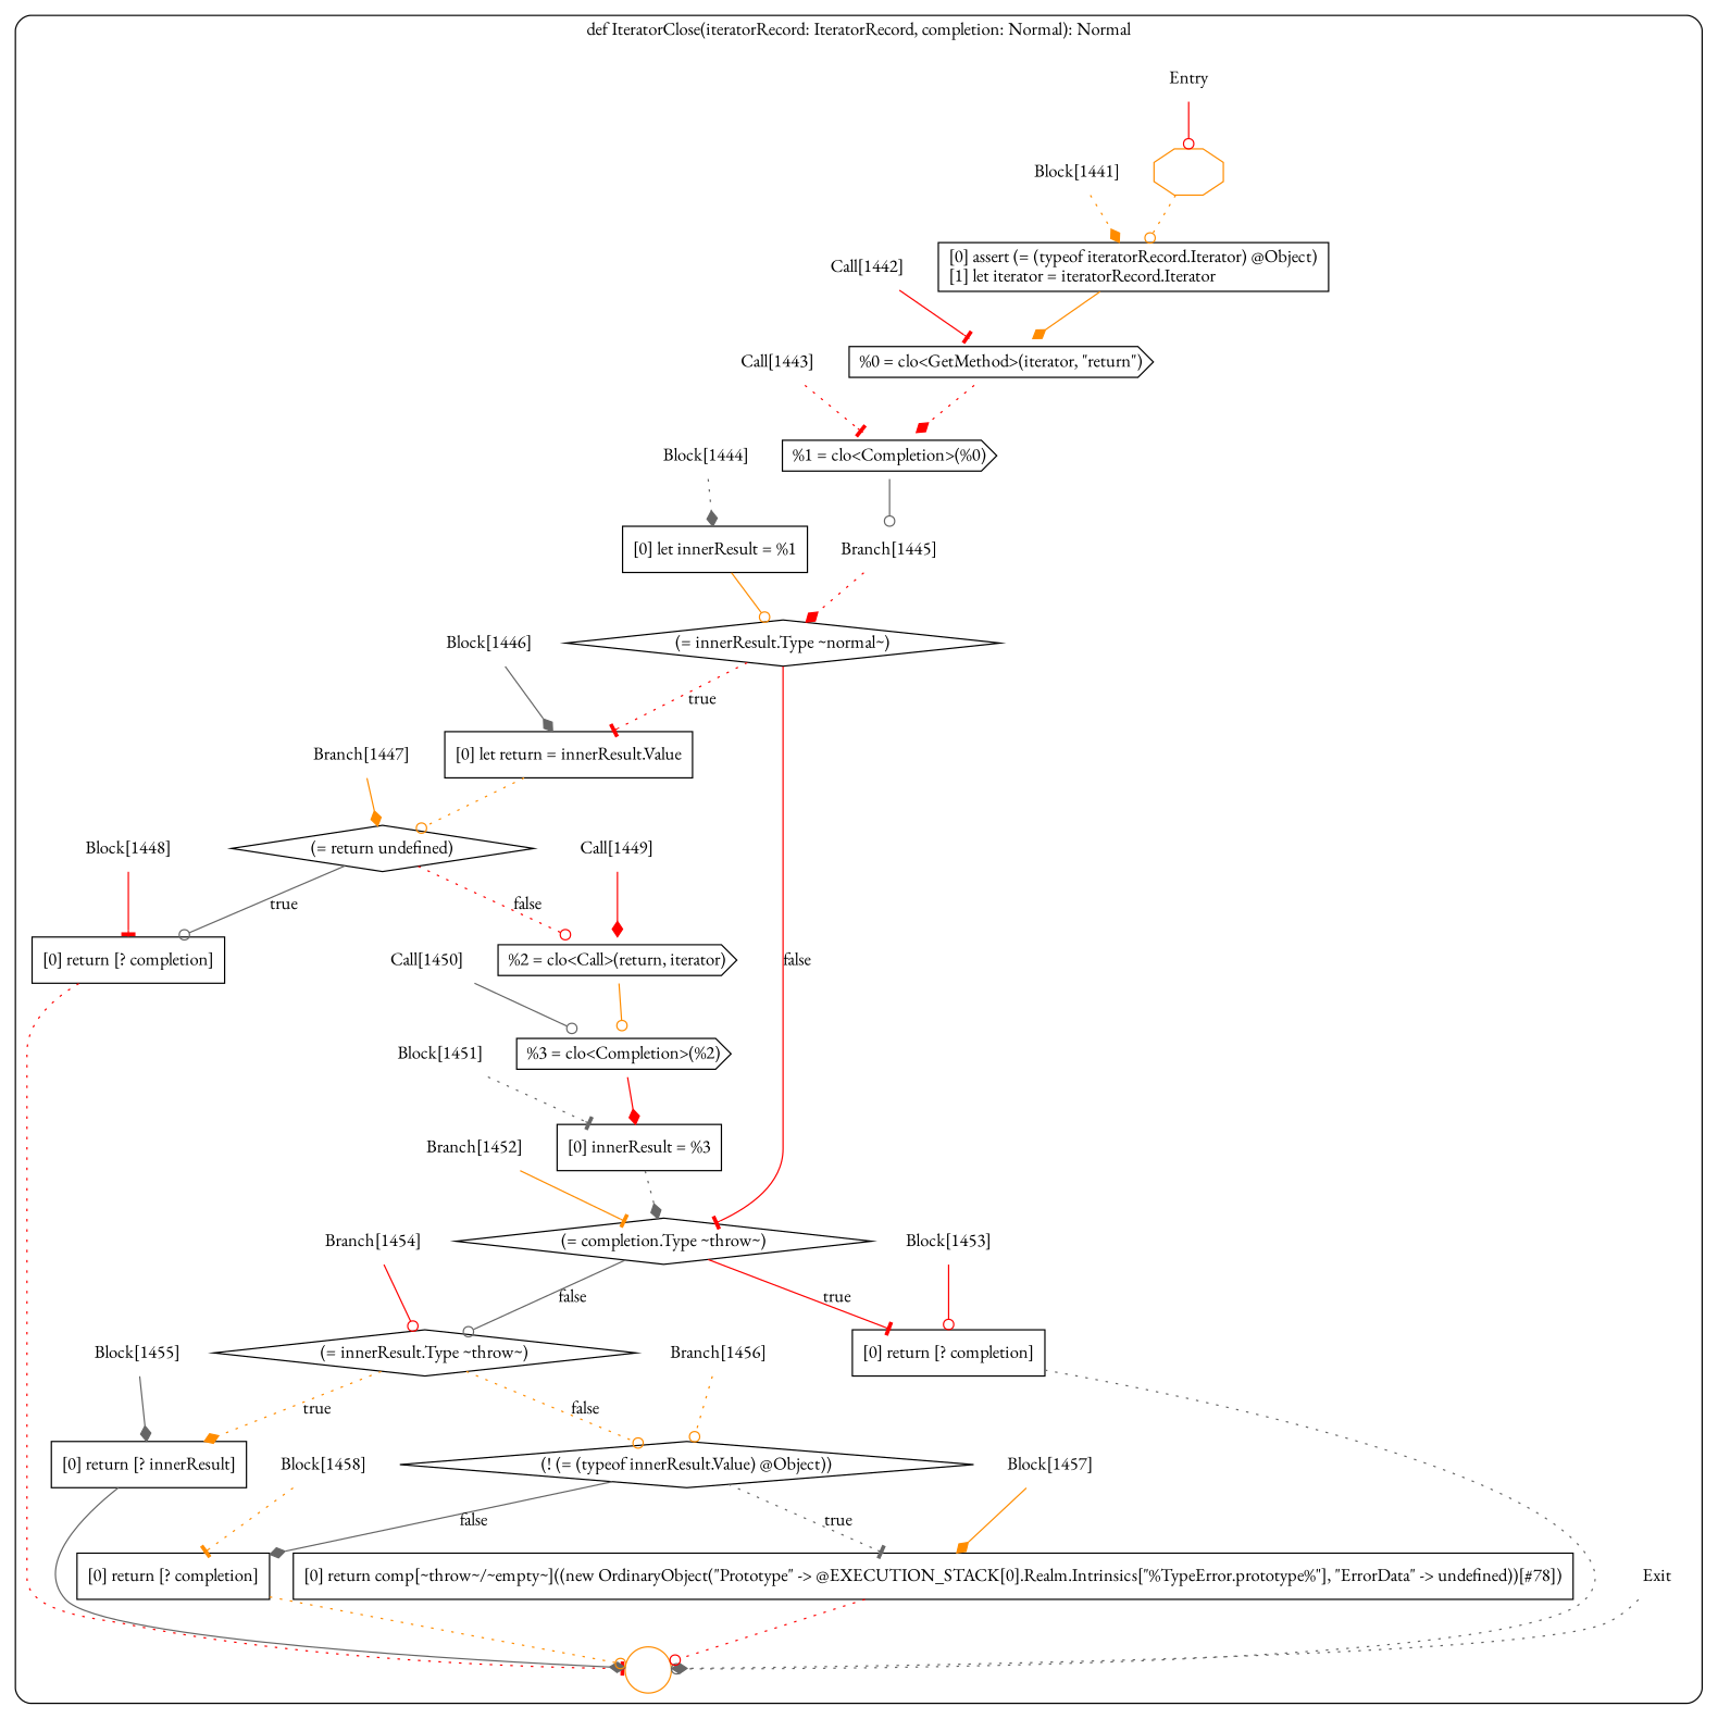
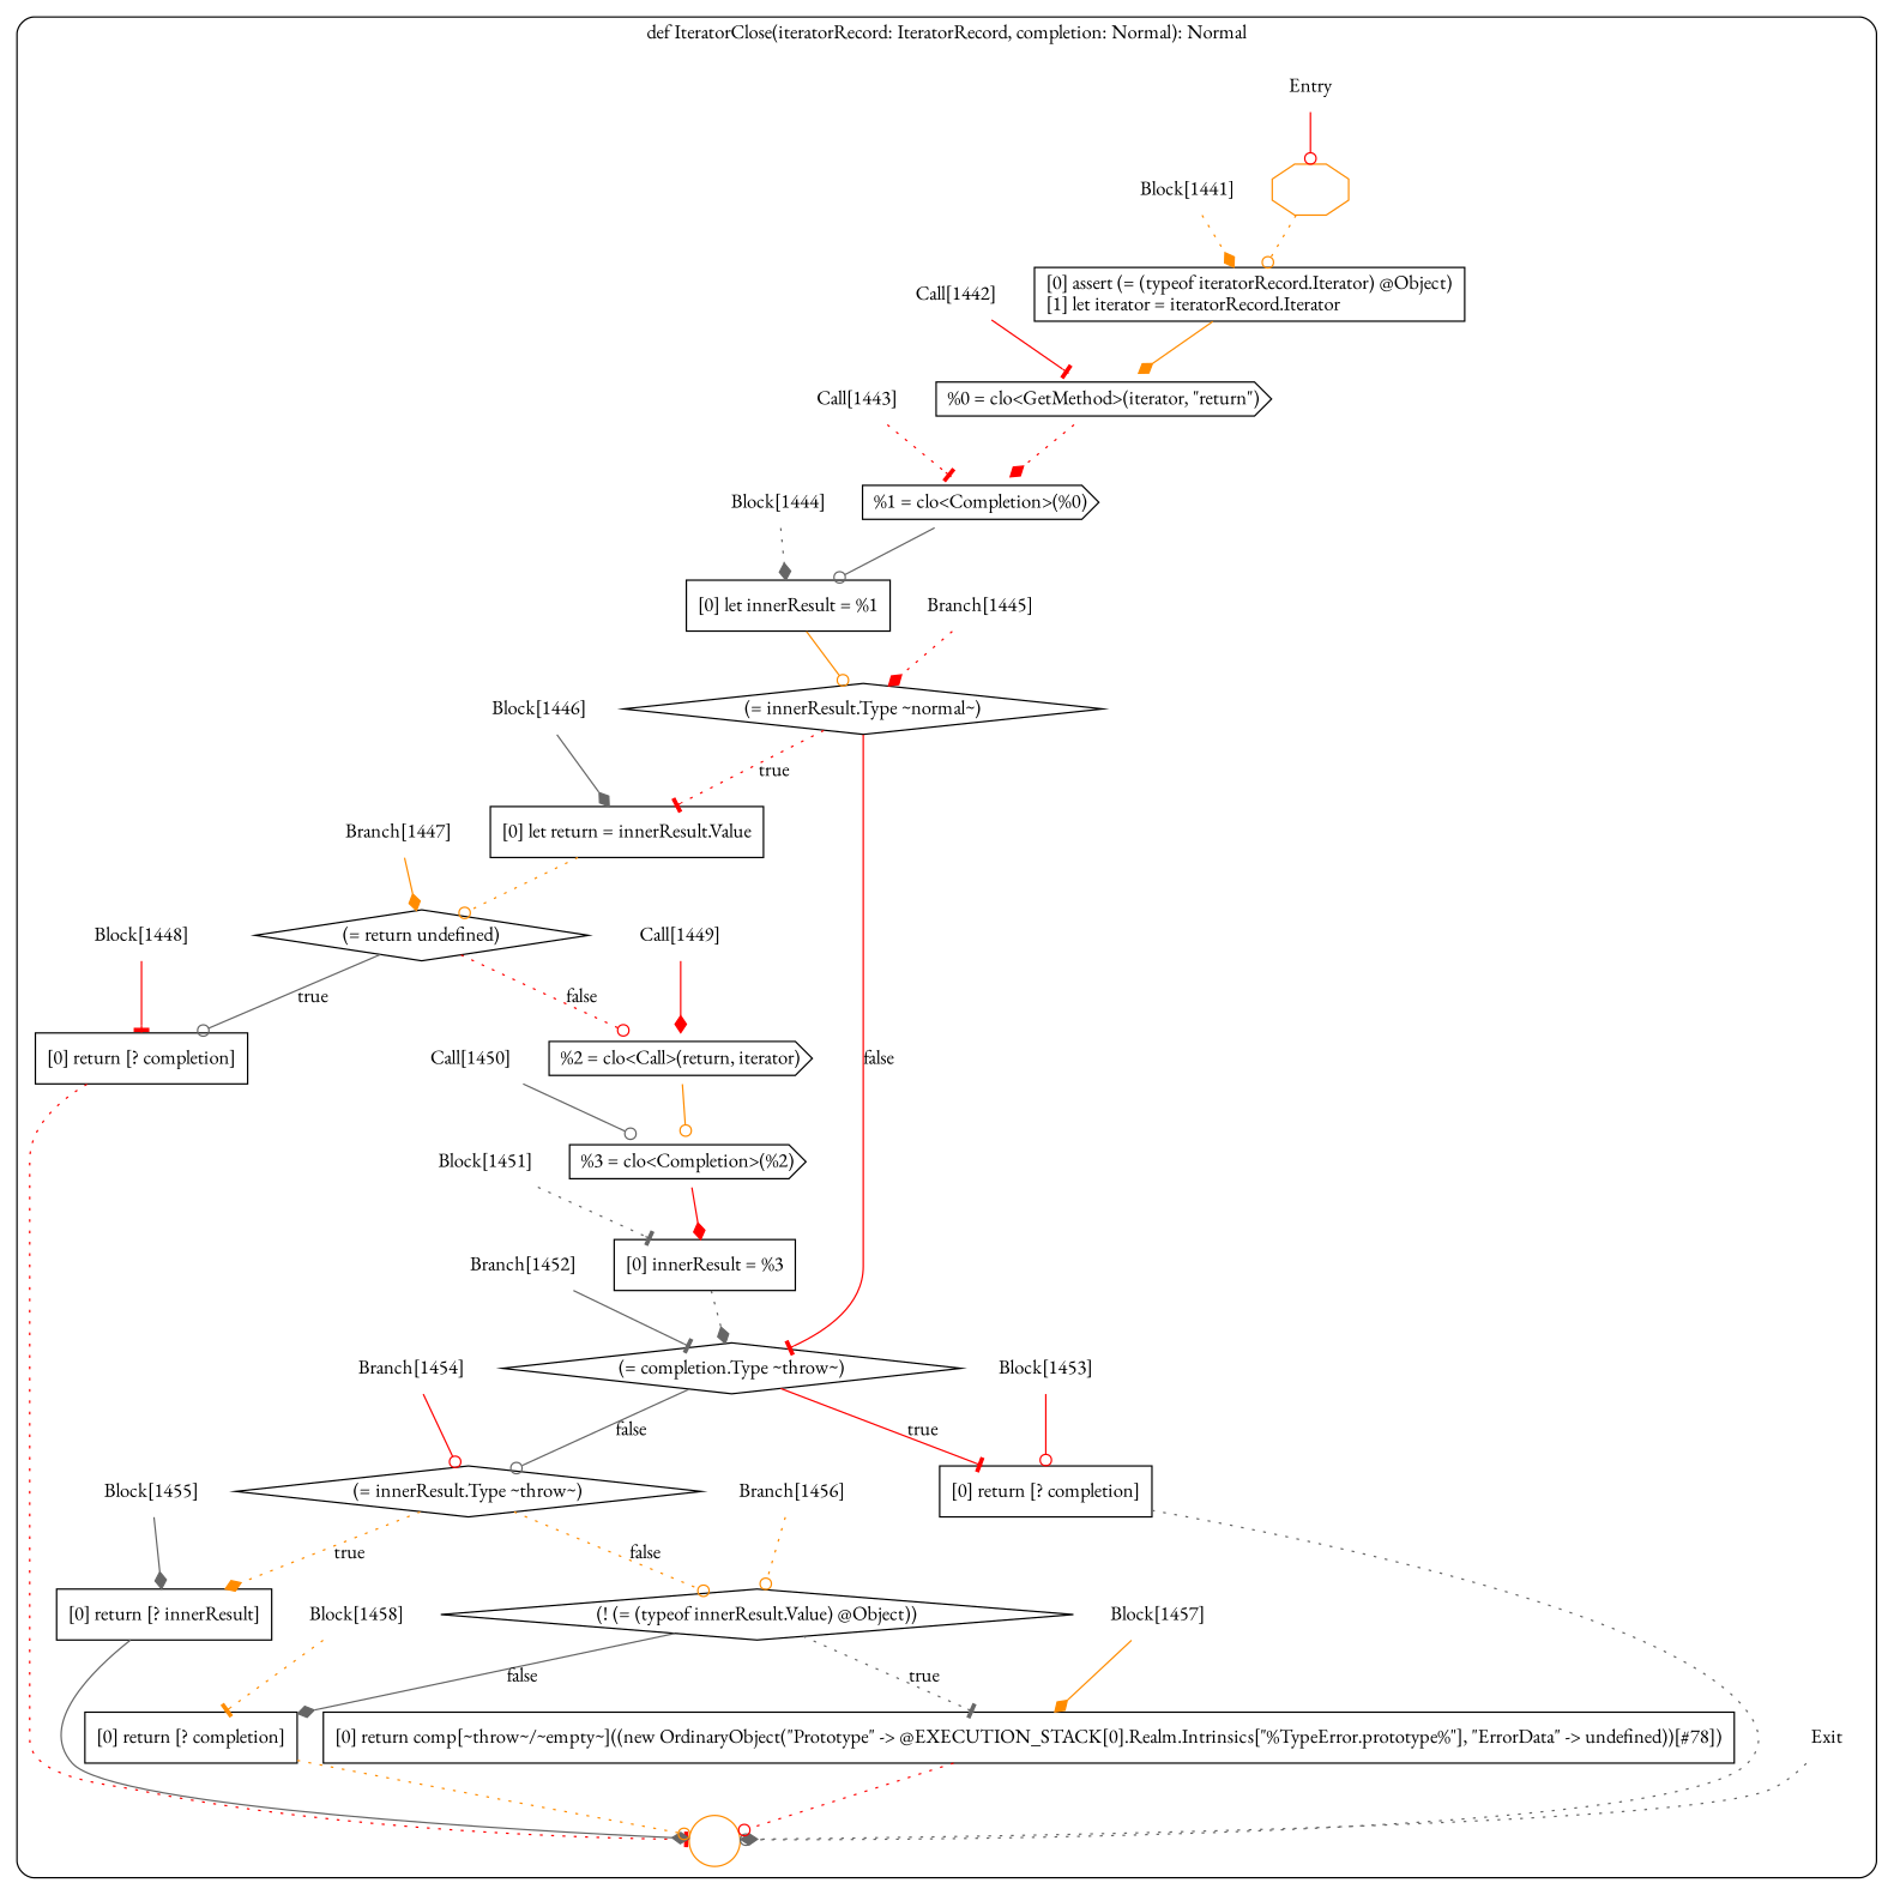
  digraph {
    fontname="EB Garamond"
    node [fontname="EB Garamond" shape=none]
    edge [arrowhead=odot color=red fontname="EB Garamond" style=solid]
    n1 [label=<<font color="black">Entry</font>>]
    n2 [color=darkorange fillcolor=white label=" " shape=octagon style=filled]
    n3 [color=black fillcolor=white label=<<font color="black">[0] assert (= (typeof iteratorRecord.Iterator) @Object)<BR ALIGN="LEFT"/>[1] let iterator = iteratorRecord.Iterator<BR ALIGN="LEFT"/></font>> shape=box style=filled]
    n4 [color=black fillcolor=white label=<<font color="black">%0 = clo&lt;GetMethod&gt;(iterator, &quot;return&quot;)</font>> shape=cds style=filled]
    n5 [label=<<font color="black">Exit</font>>]
    n6 [color=darkorange fillcolor=white label=" " shape=circle style=filled]
    n7 [label=<<font color="black">Block[1441]</font>>]
    n8 [color=black fillcolor=white label=<<font color="black">%1 = clo&lt;Completion&gt;(%0)</font>> shape=cds style=filled]
    n9 [label=<<font color="black">Call[1442]</font>>]
    n10 [color=black fillcolor=white label=<<font color="black">[0] let innerResult = %1<BR ALIGN="LEFT"/></font>> shape=box style=filled]
    n11 [label=<<font color="black">Call[1443]</font>>]
    n12 [color=black fillcolor=white label=<<font color="black">(= innerResult.Type ~normal~)</font>> shape=diamond style=filled]
    n13 [label=<<font color="black">Block[1444]</font>>]
    n14 [color=black fillcolor=white label=<<font color="black">[0] let return = innerResult.Value<BR ALIGN="LEFT"/></font>> shape=box style=filled]
    n15 [color=black fillcolor=white label=<<font color="black">(= completion.Type ~throw~)</font>> shape=diamond style=filled]
    n16 [label=<<font color="black">Branch[1445]</font>>]
    n17 [color=black fillcolor=white label=<<font color="black">(= return undefined)</font>> shape=diamond style=filled]
    n18 [color=black fillcolor=white label=<<font color="black">[0] return [? completion]<BR ALIGN="LEFT"/></font>> shape=box style=filled]
    n19 [color=black fillcolor=white label=<<font color="black">(= innerResult.Type ~throw~)</font>> shape=diamond style=filled]
    n20 [label=<<font color="black">Block[1446]</font>>]
    n21 [color=black fillcolor=white label=<<font color="black">[0] return [? completion]<BR ALIGN="LEFT"/></font>> shape=box style=filled]
    n22 [color=black fillcolor=white label=<<font color="black">%2 = clo&lt;Call&gt;(return, iterator)</font>> shape=cds style=filled]
    n23 [label=<<font color="black">Branch[1452]</font>>]
    n24 [color=black fillcolor=white label=<<font color="black">[0] return [? innerResult]<BR ALIGN="LEFT"/></font>> shape=box style=filled]
    n25 [color=black fillcolor=white label=<<font color="black">(! (= (typeof innerResult.Value) @Object))</font>> shape=diamond style=filled]
    n26 [label=<<font color="black">Branch[1447]</font>>]
    n27 [color=black fillcolor=white label=<<font color="black">%3 = clo&lt;Completion&gt;(%2)</font>> shape=cds style=filled]
    n28 [label=<<font color="black">Block[1453]</font>>]
    n29 [label=<<font color="black">Branch[1454]</font>>]
    n30 [color=black fillcolor=white label=<<font color="black">[0] return comp[~throw~/~empty~]((new OrdinaryObject(&quot;Prototype&quot; -&gt; @EXECUTION_STACK[0].Realm.Intrinsics[&quot;%TypeError.prototype%&quot;], &quot;ErrorData&quot; -&gt; undefined))[#78])<BR ALIGN="LEFT"/></font>> shape=box style=filled]
    n31 [color=black fillcolor=white label=<<font color="black">[0] return [? completion]<BR ALIGN="LEFT"/></font>> shape=box style=filled]
    n32 [label=<<font color="black">Block[1448]</font>>]
    n33 [label=<<font color="black">Call[1449]</font>>]
    n34 [color=black fillcolor=white label=<<font color="black">[0] innerResult = %3<BR ALIGN="LEFT"/></font>> shape=box style=filled]
    n35 [label=<<font color="black">Block[1455]</font>>]
    n36 [label=<<font color="black">Branch[1456]</font>>]
    n37 [label=<<font color="black">Call[1450]</font>>]
    n38 [label=<<font color="black">Block[1457]</font>>]
    n39 [label=<<font color="black">Block[1458]</font>>]
    n40 [label=<<font color="black">Block[1451]</font>>]
    subgraph cluster_1 {
      label="def IteratorClose(iteratorRecord: IteratorRecord, completion: Normal): Normal"
      style=rounded
      n1
      n2
      n3
      n4
      n5
      n6
      n7
      n8
      n9
      n10
      n11
      n12
      n13
      n14
      n15
      n16
      n17
      n18
      n19
      n20
      n21
      n22
      n23
      n24
      n25
      n26
      n27
      n28
      n29
      n30
      n31
      n32
      n33
      n34
      n35
      n36
      n37
      n38
      n39
      n40
    }
    n1 -> n2
    n2 -> n3 [color=darkorange style=dotted]
    n3 -> n4 [arrowhead=diamond color=darkorange]
    n4 -> n8 [arrowhead=diamond style=dotted]
    n5 -> n6 [arrowhead=diamond color=gray40 style=dotted]
    n7 -> n3 [arrowhead=diamond color=darkorange style=dotted]
-   n8 -> n16 [color=gray40]
+   n8 -> n10 [color=gray40]
    n9 -> n4 [arrowhead=tee]
    n10 -> n12 [color=darkorange]
    n11 -> n8 [arrowhead=tee style=dotted]
    n12 -> n14 [arrowhead=tee label=<<font color="black">true</font>> style=dotted]
    n12 -> n15 [arrowhead=tee label=<<font color="black">false</font>>]
    n13 -> n10 [arrowhead=diamond color=gray40 style=dotted]
    n14 -> n17 [color=darkorange style=dotted]
    n15 -> n18 [arrowhead=tee label=<<font color="black">true</font>>]
    n15 -> n19 [color=gray40 label=<<font color="black">false</font>>]
    n16 -> n12 [arrowhead=diamond style=dotted]
    n17 -> n21 [color=gray40 label=<<font color="black">true</font>>]
    n17 -> n22 [label=<<font color="black">false</font>> style=dotted]
    n18 -> n6 [color=gray40 style=dotted]
    n19 -> n24 [arrowhead=diamond color=darkorange label=<<font color="black">true</font>> style=dotted]
    n19 -> n25 [color=darkorange label=<<font color="black">false</font>> style=dotted]
    n20 -> n14 [arrowhead=diamond color=gray40]
    n21 -> n6 [arrowhead=tee style=dotted]
    n22 -> n27 [color=darkorange]
-   n23 -> n15 [arrowhead=tee color=darkorange]
+   n23 -> n15 [arrowhead=tee color=gray40]
    n24 -> n6 [arrowhead=diamond color=gray40]
    n25 -> n30 [arrowhead=tee color=gray40 label=<<font color="black">true</font>> style=dotted]
    n25 -> n31 [arrowhead=diamond color=gray40 label=<<font color="black">false</font>>]
    n26 -> n17 [arrowhead=diamond color=darkorange]
    n27 -> n34 [arrowhead=diamond]
    n28 -> n18
    n29 -> n19
    n30 -> n6 [style=dotted]
    n31 -> n6 [color=darkorange style=dotted]
    n32 -> n21 [arrowhead=tee]
    n33 -> n22 [arrowhead=diamond]
    n34 -> n15 [arrowhead=diamond color=gray40 style=dotted]
    n35 -> n24 [arrowhead=diamond color=gray40]
    n36 -> n25 [color=darkorange style=dotted]
    n37 -> n27 [color=gray40]
    n38 -> n30 [arrowhead=diamond color=darkorange]
    n39 -> n31 [arrowhead=tee color=darkorange style=dotted]
    n40 -> n34 [arrowhead=tee color=gray40 style=dotted]
  }
